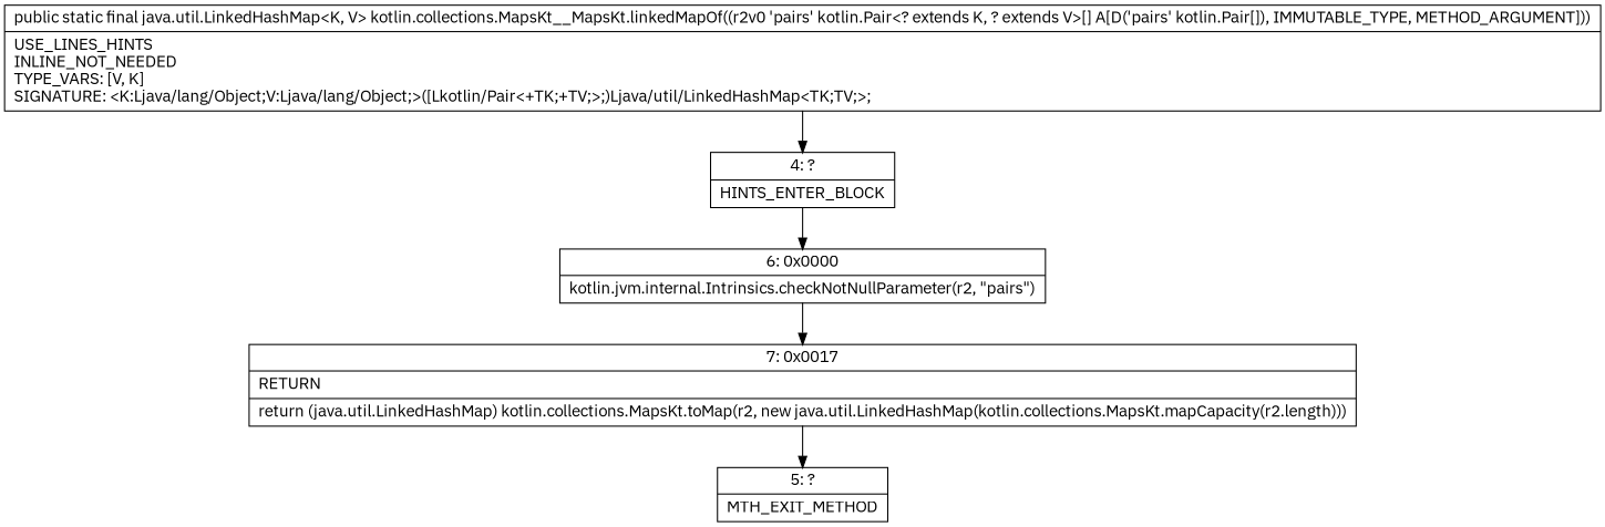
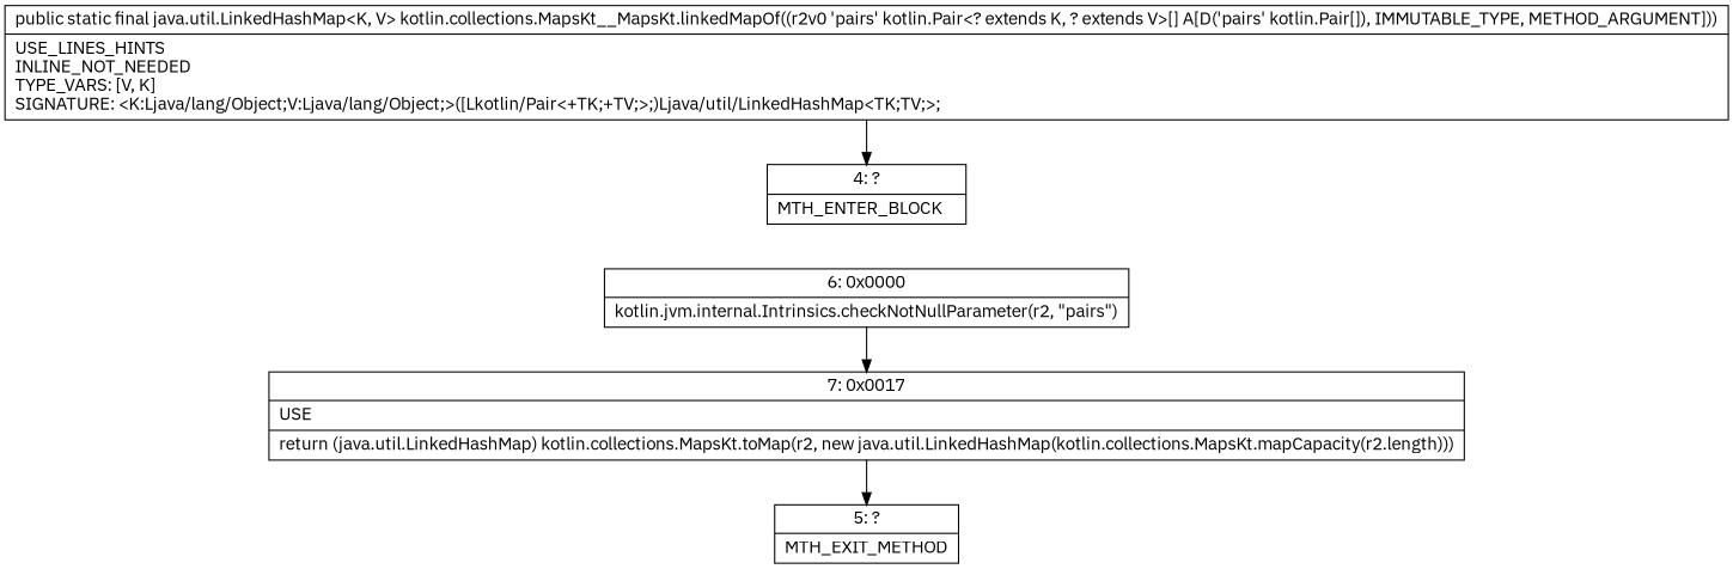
  digraph {
    fontname="IBM Plex Sans"
    node [fontname="IBM Plex Sans" shape=record]
    edge [fontname="IBM Plex Sans"]
-   n1 [label="{4\:\ ?|HINTS_ENTER_BLOCK\l}"]
+   n1 [label="{4\:\ ?|MTH_ENTER_BLOCK\l}"]
    n2 [label="{6\:\ 0x0000|kotlin.jvm.internal.Intrinsics.checkNotNullParameter(r2, \"pairs\")\l}"]
-   n3 [label="{7\:\ 0x0017|RETURN\l|return (java.util.LinkedHashMap) kotlin.collections.MapsKt.toMap(r2, new java.util.LinkedHashMap(kotlin.collections.MapsKt.mapCapacity(r2.length)))\l}"]
+   n3 [label="{7\:\ 0x0017|USE\l|return (java.util.LinkedHashMap) kotlin.collections.MapsKt.toMap(r2, new java.util.LinkedHashMap(kotlin.collections.MapsKt.mapCapacity(r2.length)))\l}"]
    n4 [label="{5\:\ ?|MTH_EXIT_METHOD\l}"]
    n5 [label="{public static final java.util.LinkedHashMap\<K, V\> kotlin.collections.MapsKt__MapsKt.linkedMapOf((r2v0 'pairs' kotlin.Pair\<? extends K, ? extends V\>[] A[D('pairs' kotlin.Pair[]), IMMUTABLE_TYPE, METHOD_ARGUMENT]))  | USE_LINES_HINTS\lINLINE_NOT_NEEDED\lTYPE_VARS: [V, K]\lSIGNATURE: \<K:Ljava\/lang\/Object;V:Ljava\/lang\/Object;\>([Lkotlin\/Pair\<+TK;+TV;\>;)Ljava\/util\/LinkedHashMap\<TK;TV;\>;\l}"]
-   n1 -> n2
    n2 -> n3
    n3 -> n4
    n5 -> n1
  }
